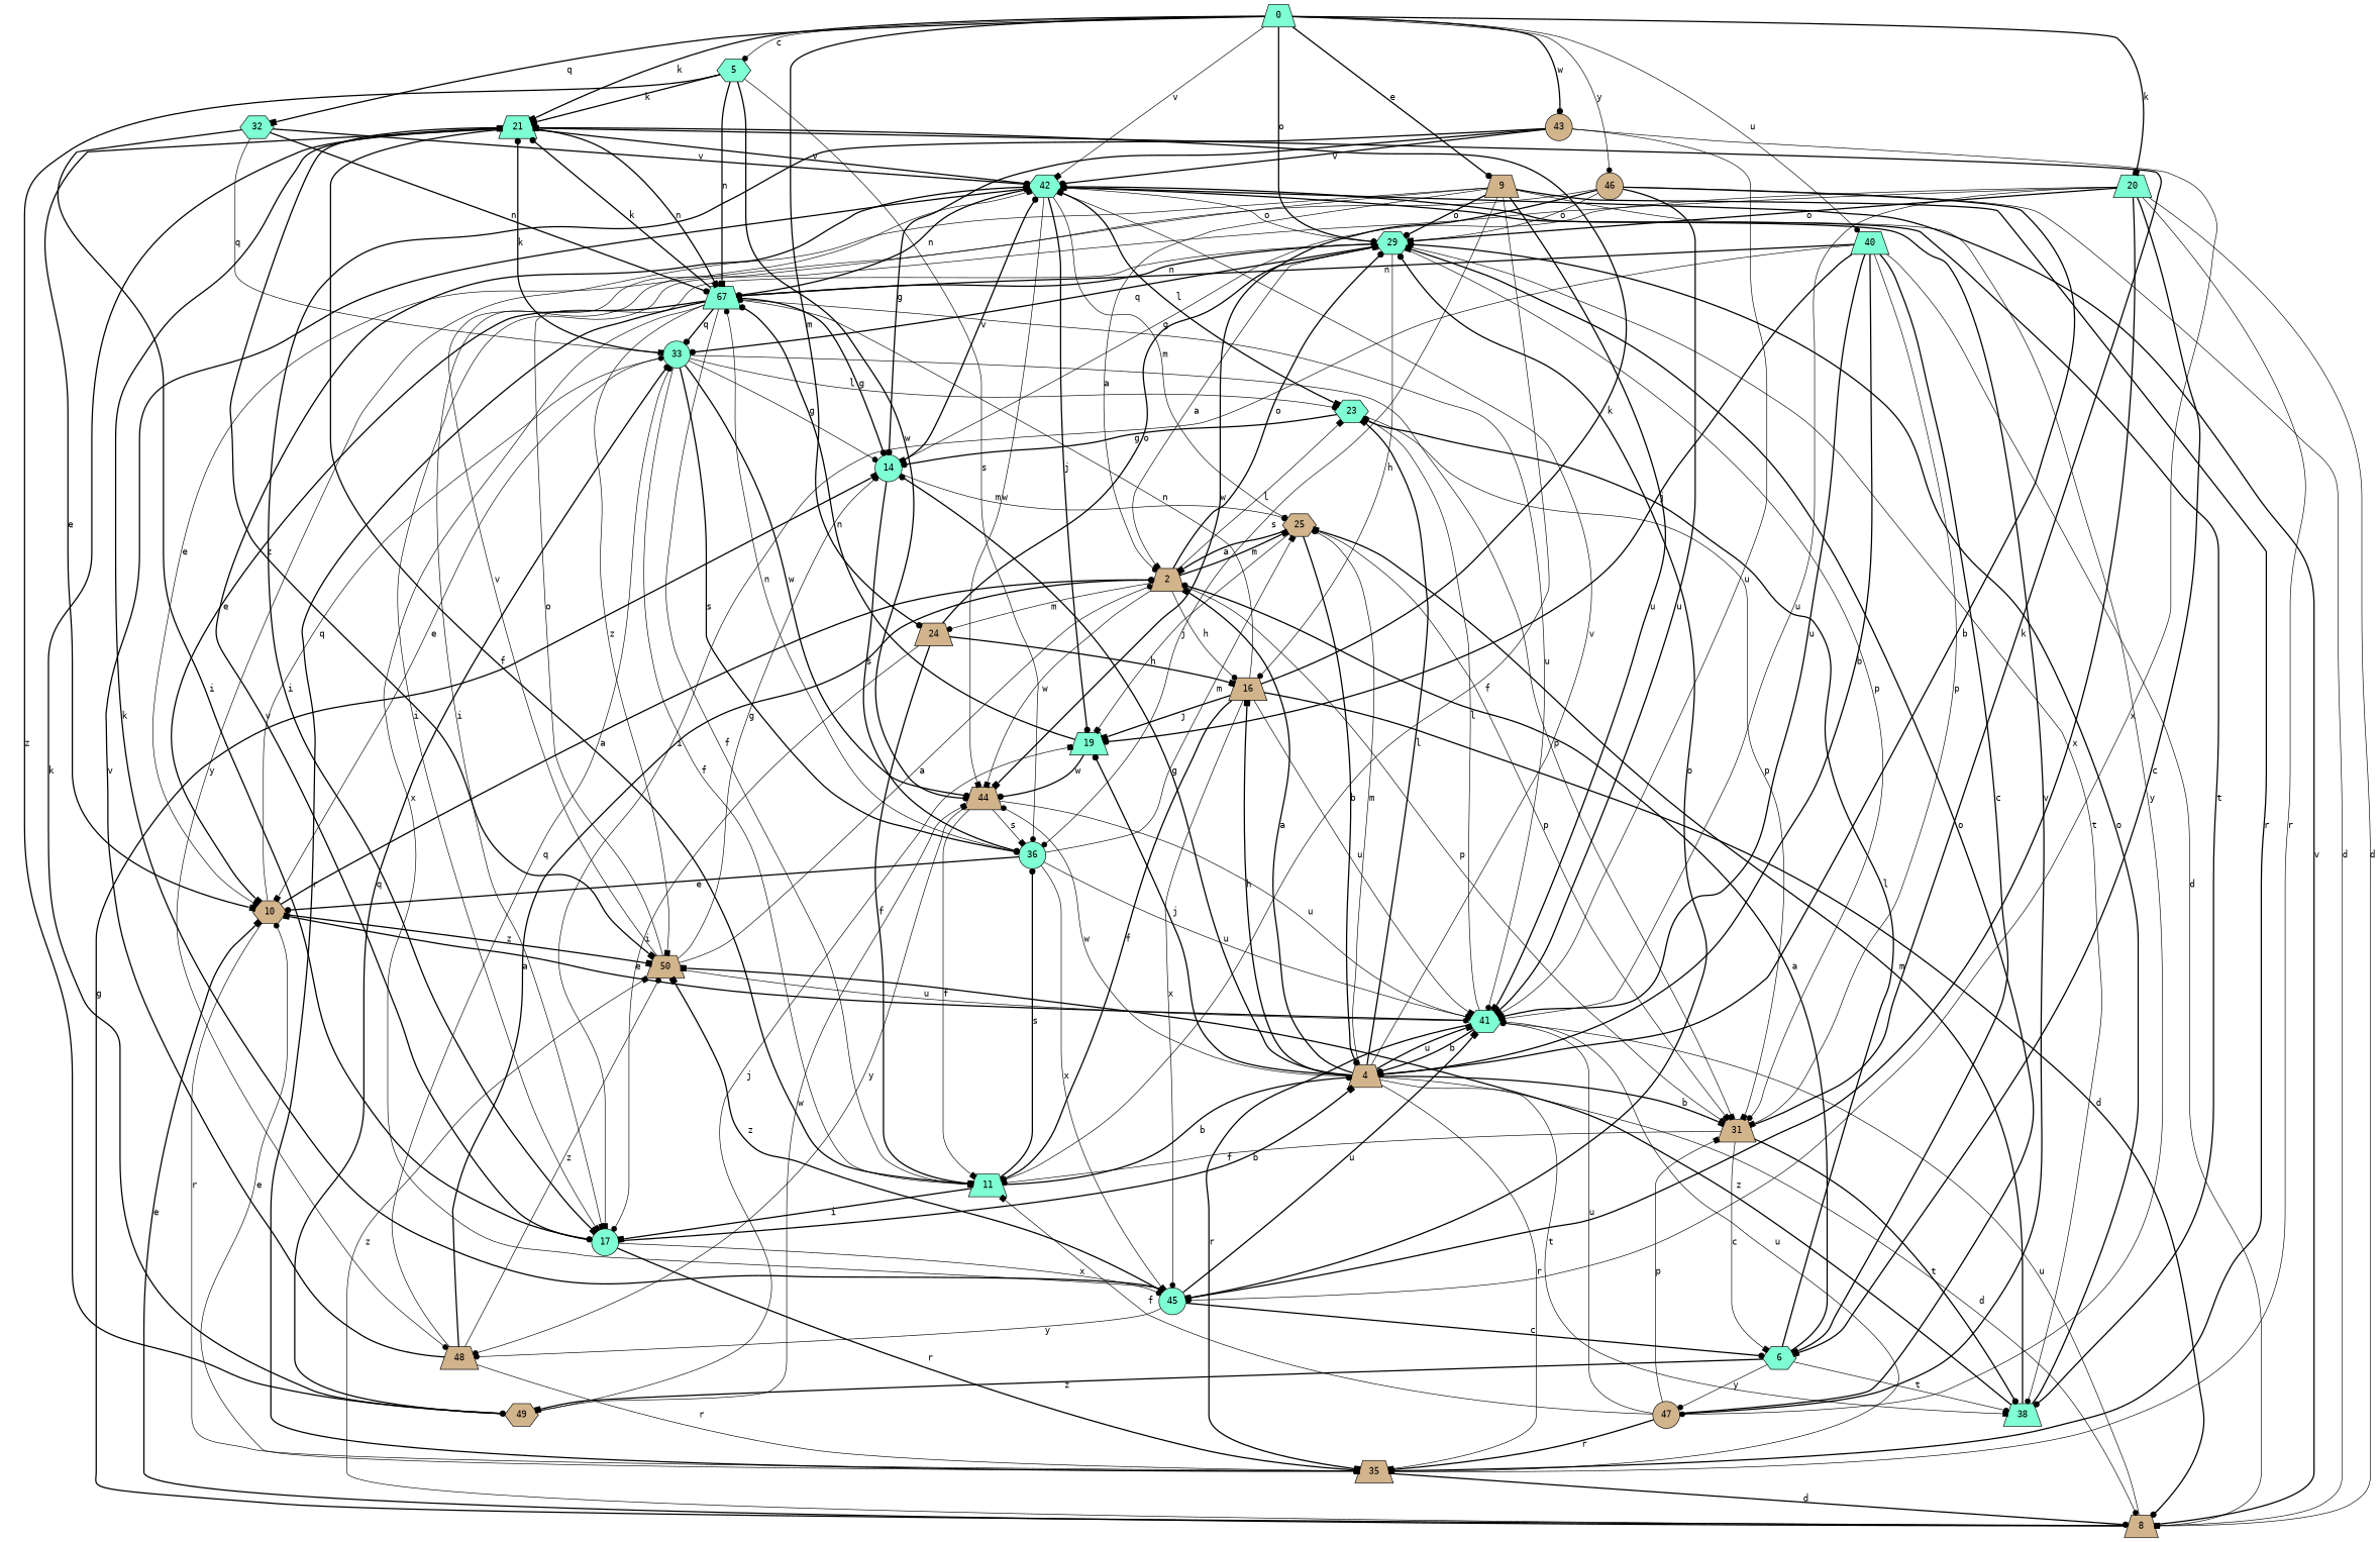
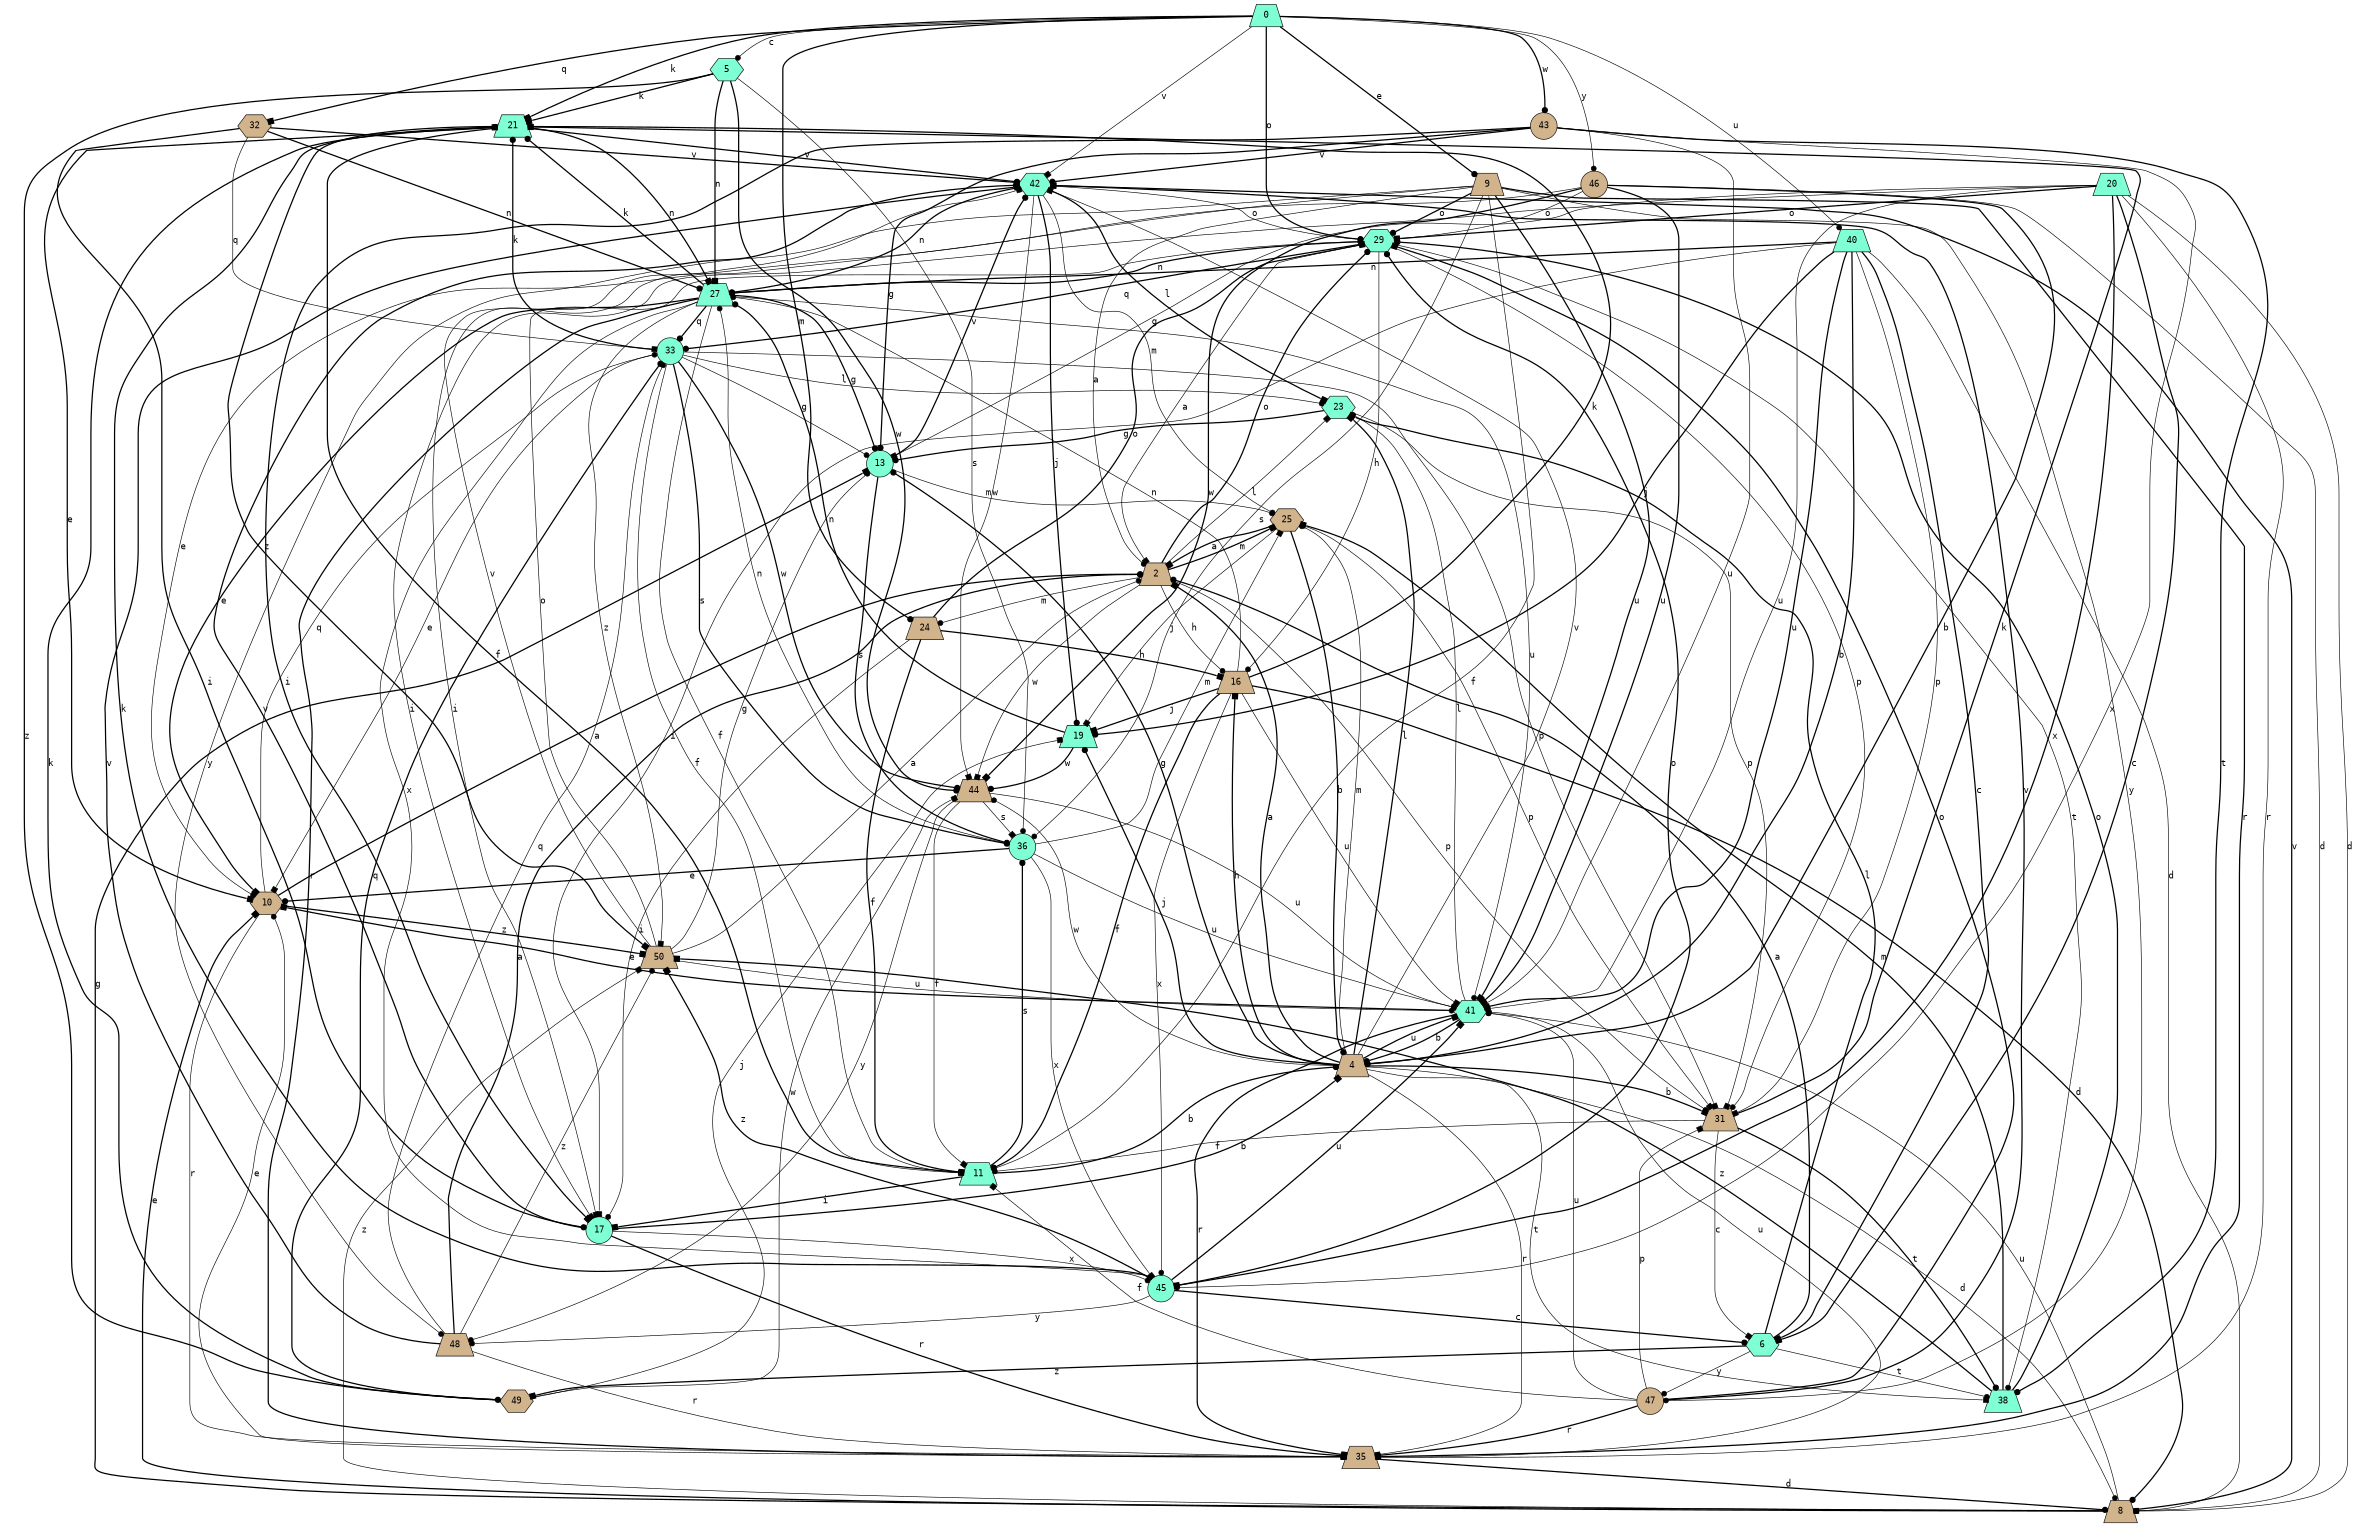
  strict digraph {
    fontname="DejaVu Sans Mono"
    node [fillcolor=aquamarine fontname="DejaVu Sans Mono" shape=trapezium style=filled]
    edge [arrowhead=dot fontname="DejaVu Sans Mono" style=bold]
    5 [shape=hexagon]
    0
    9 [fillcolor=tan]
    20
    21
    24 [fillcolor=tan]
    29 [shape=hexagon]
-   32 [shape=hexagon]
+   32 [fillcolor=tan shape=hexagon]
    40
    42 [shape=hexagon]
    43 [fillcolor=tan shape=circle]
    46 [fillcolor=tan shape=circle]
    44 [fillcolor=tan]
-   27 [label=67]
+   27
    36 [shape=circle]
    49 [fillcolor=tan shape=hexagon]
    2 [fillcolor=tan]
    35 [fillcolor=tan]
    41 [shape=hexagon]
    47 [fillcolor=tan shape=circle]
    11
    17 [shape=circle]
    48 [fillcolor=tan]
    8 [fillcolor=tan]
-   14 [shape=circle]
+   14 [shape=circle label=13]
    6 [shape=hexagon]
    45 [shape=circle]
    10 [fillcolor=tan shape=hexagon]
    50 [fillcolor=tan]
    16 [fillcolor=tan]
    31 [fillcolor=tan]
    38
    33 [shape=circle]
    4 [fillcolor=tan]
    19
    23 [shape=hexagon]
    25 [fillcolor=tan shape=hexagon]
    5 -> 21 [arrowhead=box label=k]
    5 -> 44 [label=w]
    5 -> 27 [arrowhead=box label=n]
    5 -> 36 [label=s style=solid]
    5 -> 49 [label=z]
    0 -> 5 [label=c style=solid]
    0 -> 9 [label=e]
-   0 -> 20 [arrowhead=box label=k]
    0 -> 21 [arrowhead=box label=k]
    0 -> 24 [label=m]
    0 -> 29 [label=o]
    0 -> 32 [arrowhead=box label=q]
    0 -> 40 [label=u style=solid]
    0 -> 42 [arrowhead=box label=v style=solid]
    0 -> 43 [label=w]
    0 -> 46 [label=y style=solid]
    9 -> 29 [label=o]
    9 -> 36 [label=s style=solid]
    9 -> 2 [label=a style=solid]
    9 -> 35 [arrowhead=box label=r]
    9 -> 41 [arrowhead=box label=u]
    9 -> 47 [label=y style=solid]
    9 -> 11 [label=f style=solid]
    9 -> 17 [arrowhead=box label=i style=solid]
    9 -> 48 [label=y style=solid]
    20 -> 29 [arrowhead=box label=o]
    20 -> 35 [label=r style=solid]
    20 -> 41 [arrowhead=box label=u style=solid]
    20 -> 17 [arrowhead=box label=i style=solid]
    20 -> 8 [label=d style=solid]
    20 -> 14 [arrowhead=box label=g style=solid]
    20 -> 6 [arrowhead=box label=c]
    20 -> 45 [arrowhead=box label=x]
    21 -> 42 [label=v]
    21 -> 27 [arrowhead=box label=n]
    21 -> 11 [label=f]
    21 -> 10 [arrowhead=box label=e]
    21 -> 50 [arrowhead=box label=z]
    24 -> 29 [arrowhead=box label=o]
    24 -> 11 [arrowhead=box label=f]
    24 -> 17 [label=i style=solid]
    24 -> 16 [arrowhead=box label=h]
    29 -> 27 [label=n]
    29 -> 2 [arrowhead=box label=a style=solid]
    29 -> 16 [label=h style=solid]
    29 -> 31 [label=p style=solid]
    29 -> 38 [label=t style=solid]
    29 -> 33 [label=q]
    32 -> 42 [label=v]
    32 -> 27 [label=n]
    32 -> 17 [label=i]
    32 -> 33 [arrowhead=box label=q style=solid]
    40 -> 27 [label=n]
    40 -> 41 [arrowhead=box label=u]
    40 -> 17 [arrowhead=box label=i style=solid]
    40 -> 8 [arrowhead=box label=d style=solid]
    40 -> 6 [arrowhead=box label=c]
    40 -> 31 [arrowhead=box label=p style=solid]
    40 -> 4 [label=b]
    40 -> 19 [label=j]
    42 -> 29 [label=o style=solid]
    42 -> 44 [arrowhead=box label=w style=solid]
    42 -> 27 [label=n]
-   42 -> 38 [label=t]
+   43 -> 38 [label=t]
    42 -> 19 [label=j]
    42 -> 23 [arrowhead=box label=l]
    42 -> 25 [label=m style=solid]
    43 -> 42 [label=v]
    43 -> 41 [arrowhead=box label=u style=solid]
    43 -> 17 [arrowhead=box label=i]
    43 -> 14 [label=g]
    43 -> 45 [label=x style=solid]
    46 -> 29 [label=o style=solid]
    46 -> 44 [arrowhead=box label=w]
    46 -> 41 [arrowhead=box label=u]
    46 -> 8 [arrowhead=box label=d style=solid]
    46 -> 10 [label=e style=solid]
    46 -> 4 [label=b]
    44 -> 36 [arrowhead=box label=s style=solid]
    44 -> 41 [label=u style=solid]
    44 -> 11 [arrowhead=box label=f style=solid]
    44 -> 48 [label=y style=solid]
    27 -> 21 [label=k]
    27 -> 35 [arrowhead=box label=r]
    27 -> 41 [label=u style=solid]
    27 -> 11 [arrowhead=box label=f style=solid]
    27 -> 14 [label=g]
    27 -> 45 [label=x style=solid]
    27 -> 10 [arrowhead=box label=e]
    27 -> 50 [arrowhead=box label=z style=solid]
    27 -> 33 [label=q]
    36 -> 27 [label=n style=solid]
    36 -> 41 [arrowhead=box label=u style=solid]
    36 -> 45 [arrowhead=box label=x style=solid]
    36 -> 10 [label=e]
    36 -> 25 [arrowhead=box label=m style=solid]
    49 -> 21 [arrowhead=box label=k]
    49 -> 44 [arrowhead=box label=w style=solid]
    49 -> 33 [label=q]
    49 -> 19 [arrowhead=box label=j style=solid]
    2 -> 24 [label=m style=solid]
    2 -> 29 [label=o]
    2 -> 44 [arrowhead=box label=w style=solid]
    2 -> 16 [label=h style=solid]
    2 -> 31 [label=p style=solid]
    2 -> 23 [arrowhead=box label=l style=solid]
    2 -> 25 [arrowhead=box label=m]
    35 -> 41 [label=u style=solid]
    35 -> 8 [label=d]
    35 -> 10 [label=e style=solid]
    41 -> 35 [arrowhead=box label=r]
    41 -> 10 [arrowhead=box label=e]
    41 -> 4 [label=b]
    41 -> 23 [label=l style=solid]
    47 -> 29 [arrowhead=box label=o]
    47 -> 42 [arrowhead=box label=v]
    47 -> 35 [label=r]
    47 -> 41 [label=u style=solid]
    47 -> 11 [arrowhead=box label=f style=solid]
    47 -> 31 [arrowhead=box label=p style=solid]
    11 -> 36 [label=s]
    11 -> 17 [arrowhead=box label=i]
    11 -> 4 [label=b]
    17 -> 42 [label=v]
    17 -> 35 [arrowhead=box label=r]
    17 -> 45 [label=x style=solid]
    17 -> 4 [arrowhead=box label=b]
    48 -> 42 [arrowhead=box label=v]
    48 -> 2 [label=a]
    48 -> 35 [arrowhead=box label=r style=solid]
    48 -> 50 [label=z style=solid]
    48 -> 33 [label=q style=solid]
    8 -> 42 [arrowhead=box label=v]
    8 -> 41 [label=u style=solid]
    8 -> 14 [arrowhead=box label=g]
    8 -> 10 [arrowhead=box label=e]
    8 -> 50 [arrowhead=box label=z style=solid]
    14 -> 42 [label=v]
    14 -> 36 [label=s]
    14 -> 25 [label=m style=solid]
    6 -> 49 [arrowhead=box label=z]
    6 -> 2 [label=a]
    6 -> 47 [label=y style=solid]
    6 -> 38 [label=t style=solid]
    6 -> 23 [arrowhead=box label=l]
    45 -> 21 [label=k]
    45 -> 29 [label=o]
    45 -> 41 [arrowhead=box label=u]
    45 -> 48 [label=y style=solid]
    45 -> 6 [label=c]
    45 -> 50 [arrowhead=box label=z]
    10 -> 2 [label=a]
    10 -> 35 [label=r style=solid]
    10 -> 50 [arrowhead=box label=z]
    10 -> 33 [label=q style=solid]
    50 -> 29 [label=o style=solid]
    50 -> 42 [arrowhead=box label=v style=solid]
    50 -> 2 [label=a style=solid]
    50 -> 41 [label=u style=solid]
    50 -> 14 [label=g style=solid]
    16 -> 21 [label=k]
    16 -> 27 [label=n style=solid]
    16 -> 41 [arrowhead=box label=u style=solid]
    16 -> 11 [label=f]
    16 -> 8 [label=d]
    16 -> 45 [label=x style=solid]
    16 -> 19 [arrowhead=box label=j]
    31 -> 21 [arrowhead=box label=k]
    31 -> 11 [label=f style=solid]
    31 -> 6 [arrowhead=box label=c style=solid]
    31 -> 38 [label=t]
    38 -> 29 [label=o]
    38 -> 50 [arrowhead=box label=z]
    38 -> 25 [arrowhead=box label=m]
    33 -> 21 [label=k]
    33 -> 44 [label=w]
    33 -> 36 [label=s]
    33 -> 11 [arrowhead=box label=f style=solid]
    33 -> 14 [label=g style=solid]
    33 -> 10 [arrowhead=box label=e style=solid]
    33 -> 31 [arrowhead=box label=p style=solid]
    33 -> 23 [label=l style=solid]
    4 -> 42 [arrowhead=box label=v style=solid]
    4 -> 44 [label=w style=solid]
    4 -> 2 [arrowhead=box label=a]
    4 -> 35 [arrowhead=box label=r style=solid]
    4 -> 41 [arrowhead=box label=u]
    4 -> 8 [label=d style=solid]
    4 -> 14 [label=g]
    4 -> 16 [arrowhead=box label=h]
    4 -> 31 [arrowhead=box label=b]
    4 -> 38 [arrowhead=box label=t style=solid]
    4 -> 19 [label=j]
    4 -> 23 [arrowhead=box label=l]
    4 -> 25 [label=m style=solid]
    19 -> 44 [label=w]
    19 -> 27 [label=n]
    23 -> 14 [label=g]
    23 -> 31 [arrowhead=box label=p style=solid]
    25 -> 2 [arrowhead=box label=a]
    25 -> 31 [arrowhead=box label=p style=solid]
    25 -> 4 [label=b]
    25 -> 19 [arrowhead=box label=j style=solid]
  }
